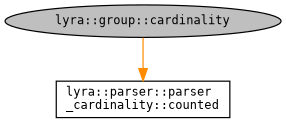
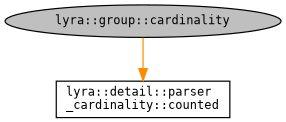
  digraph {
    rankdir=TB
    fontname="DejaVu Sans Mono"
    node [color=black fontname="DejaVu Sans Mono" fontsize=10 style=filled]
    n1 [fillcolor=grey75 fontcolor=black height=0.2 label="lyra::group::cardinality" shape=ellipse width=0.4]
-   n2 [fillcolor=white height=0.2 label="lyra::parser::parser\l_cardinality::counted" shape=box width=0.4]
+   n2 [fillcolor=white height=0.2 label="lyra::detail::parser\l_cardinality::counted" shape=box width=0.4]
    n1 -> n2 [color=darkorange fontname="DejaVu Sans Mono" fontsize=10 labelfontname=Helvetica labelfontsize=10 style=solid arrowhead=normal]
  }
